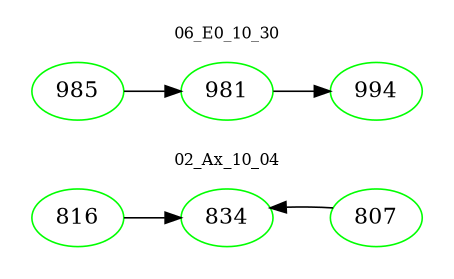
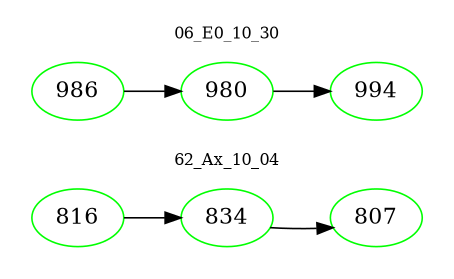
  digraph {
    rankdir=LR
    node [color=green]
    edge [color=black]
    n1 [label=816]
    n2 [label=807]
    n3 [label=834]
-   n4 [label=985]
-   n5 [label=981]
+   n4 [label=986]
+   n5 [label=980]
    n6 [label=994]
    subgraph cluster_1 {
      color=white
      fontsize=10
-     label="02_Ax_10_04"
+     label="62_Ax_10_04"
      n1
      n2
      n3
    }
    subgraph cluster_2 {
      color=white
      fontsize=10
      label="06_E0_10_30"
      n4
      n5
      n6
    }
    n1 -> n3
-   n2 -> n3
+   n3 -> n2
    n4 -> n5
    n5 -> n6
  }
